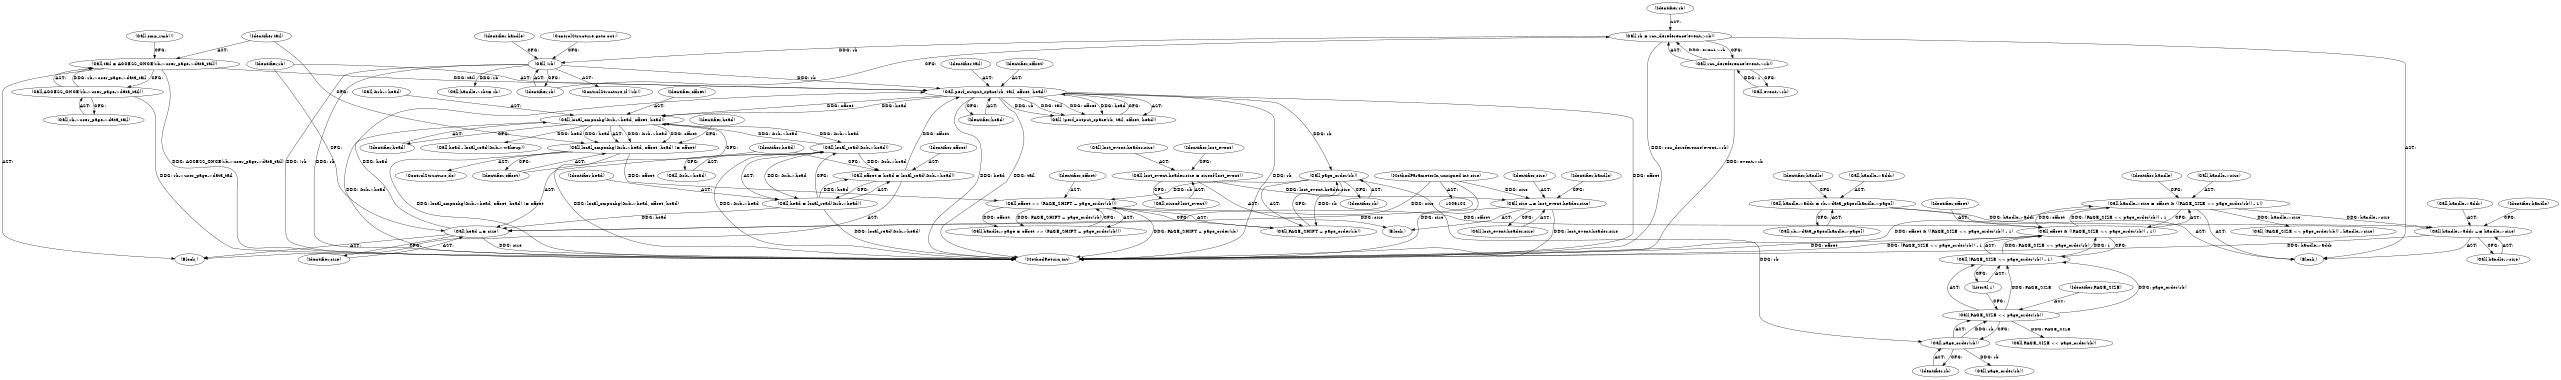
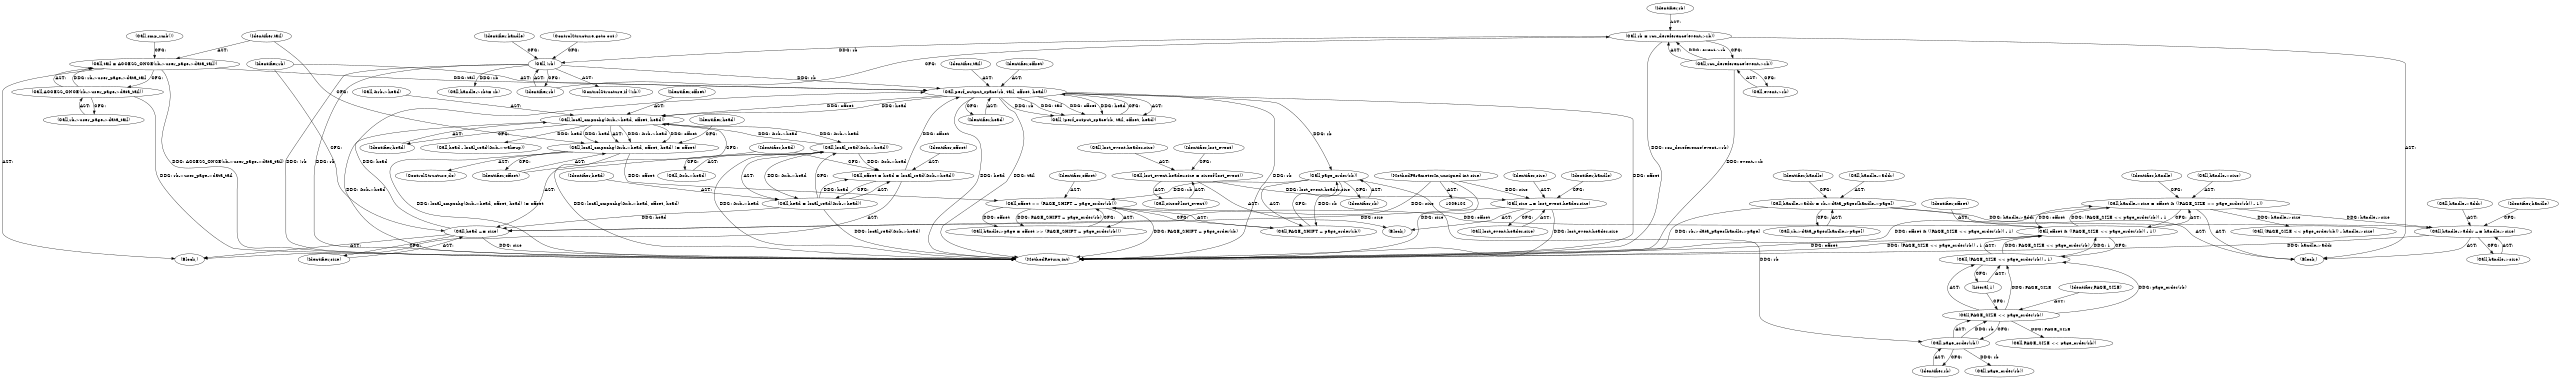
  digraph {
    fontname="DejaVu Serif"
    node [fontname="DejaVu Serif"]
    edge [fontname="DejaVu Serif"]
    n1 [label="(Call,handle->addr += handle->size)"]
    n2 [label="(MethodReturn,int)"]
    n3 [label="(Block,)"]
    n4 [label="(Call,handle->size)"]
    n5 [label="(Call,handle->size = offset & ((PAGE_SIZE << page_order(rb)) - 1))"]
    n6 [label="(Call,offset & ((PAGE_SIZE << page_order(rb)) - 1))"]
    n7 [label="(Call,(PAGE_SIZE << page_order(rb)) - handle->size)"]
    n8 [label="(Call,(PAGE_SIZE << page_order(rb)) - 1)"]
    n9 [label="(Literal,1)"]
    n10 [label="(Call,offset >> (PAGE_SHIFT + page_order(rb)))"]
    n11 [label="(Call,PAGE_SHIFT + page_order(rb))"]
    n12 [label="(Call,handle->page = offset >> (PAGE_SHIFT + page_order(rb)))"]
    n13 [label="(Call,page_order(rb))"]
    n14 [label="(Call,local_cmpxchg(&rb->head, offset, head) != offset)"]
    n15 [label="(ControlStructure,do)"]
    n16 [label="(Identifier,offset)"]
    n17 [label="(Call,local_cmpxchg(&rb->head, offset, head))"]
    n18 [label="(Call,local_read(&rb->head))"]
    n19 [label="(Identifier,head)"]
    n20 [label="(Call,head - local_read(&rb->wakeup))"]
    n21 [label="(Call,offset = head = local_read(&rb->head))"]
    n22 [label="(Call,head = local_read(&rb->head))"]
    n23 [label="(Call,&rb->head)"]
    n24 [label="(Call,perf_output_space(rb, tail, offset, head))"]
    n25 [label="(Block,)"]
    n26 [label="(Call,head += size)"]
    n27 [label="(Identifier,head)"]
    n28 [label="(Call,!perf_output_space(rb, tail, offset, head))"]
    n29 [label="(Call,page_order(rb))"]
    n30 [label="(Identifier,rb)"]
    n31 [label="(Call,!rb)"]
    n32 [label="(Identifier,rb)"]
    n33 [label="(Call,handle->rb\t= rb)"]
    n34 [label="(ControlStructure,if (!rb))"]
    n35 [label="(Call,rb = rcu_dereference(event->rb))"]
    n36 [label="(Call,rcu_dereference(event->rb))"]
    n37 [label="(Call,event->rb)"]
    n38 [label="(Call,tail = ACCESS_ONCE(rb->user_page->data_tail))"]
    n39 [label="(Call,ACCESS_ONCE(rb->user_page->data_tail))"]
    n40 [label="(Call,rb->user_page->data_tail)"]
    n41 [label="(Identifier,size)"]
    n42 [label="(Call,size += lost_event.header.size)"]
    n43 [label="(Call,lost_event.header.size)"]
    n44 [label="(Block,)"]
    n45 [label="(Call,lost_event.header.size = sizeof(lost_event))"]
    n46 [label="(Call,sizeof(lost_event))"]
    n47 [label="(MethodParameterIn,unsigned int size)"]
    n48 [label=1006102]
    n49 [label="(Call,PAGE_SIZE << page_order(rb))"]
    n50 [label="(Identifier,rb)"]
    n51 [label="(Call,page_order(rb))"]
    n52 [label="(Call,PAGE_SIZE << page_order(rb))"]
    n53 [label="(Call,handle->addr = rb->data_pages[handle->page])"]
    n54 [label="(Call,rb->data_pages[handle->page])"]
    n55 [label="(Identifier,handle)"]
    n56 [label="(Identifier,tail)"]
    n57 [label="(Identifier,lost_event)"]
    n58 [label="(Identifier,handle)"]
    n59 [label="(Identifier,PAGE_SIZE)"]
    n60 [label="(Identifier,handle)"]
    n61 [label="(Identifier,offset)"]
    n62 [label="(Identifier,rb)"]
    n63 [label="(ControlStructure,goto out;)"]
    n64 [label="(Call,handle->addr)"]
    n65 [label="(Identifier,offset)"]
    n66 [label="(Identifier,handle)"]
    n67 [label="(Identifier,head)"]
    n68 [label="(Identifier,offset)"]
    n69 [label="(Identifier,tail)"]
    n70 [label="(Call,handle->size)"]
    n71 [label="(Identifier,size)"]
    n72 [label="(Identifier,rb)"]
    n73 [label="(Identifier,offset)"]
    n74 [label="(Identifier,head)"]
    n75 [label="(Call,smp_rmb())"]
    n76 [label="(Identifier,head)"]
    n77 [label="(Call,handle->addr)"]
    n78 [label="(Identifier,handle)"]
    n79 [label="(Call,&rb->head)"]
    n80 [label="(Call,lost_event.header.size)"]
    n81 [label="(Identifier,offset)"]
    n1 -> n2 [label="DDG: handle->addr"]
    n1 -> n3 [label="AST: "]
    n1 -> n4 [label="CFG: "]
    n4 -> n1 [label="AST: "]
    n5 -> n1 [label="DDG: handle->size"]
    n5 -> n2 [label="DDG: offset & ((PAGE_SIZE << page_order(rb)) - 1)"]
    n5 -> n3 [label="AST: "]
    n5 -> n6 [label="CFG: "]
    n5 -> n7 [label="DDG: handle->size"]
    n6 -> n2 [label="DDG: offset"]
    n6 -> n2 [label="DDG: (PAGE_SIZE << page_order(rb)) - 1"]
    n6 -> n5 [label="AST: "]
    n6 -> n5 [label="DDG: offset"]
    n6 -> n5 [label="DDG: (PAGE_SIZE << page_order(rb)) - 1"]
    n6 -> n8 [label="CFG: "]
    n8 -> n6 [label="AST: "]
    n8 -> n6 [label="DDG: PAGE_SIZE << page_order(rb)"]
    n8 -> n6 [label="DDG: 1"]
    n8 -> n9 [label="CFG: "]
    n9 -> n8 [label="AST: "]
    n9 -> n49 [label="CFG: "]
    n10 -> n2 [label="DDG: PAGE_SHIFT + page_order(rb)"]
    n10 -> n6 [label="DDG: offset"]
    n10 -> n11 [label="CFG: "]
    n10 -> n12 [label="AST: "]
    n10 -> n12 [label="DDG: offset"]
    n10 -> n12 [label="DDG: PAGE_SHIFT + page_order(rb)"]
    n11 -> n10 [label="AST: "]
    n11 -> n13 [label="CFG: "]
    n12 -> n10 [label="CFG: "]
    n13 -> n10 [label="DDG: rb"]
    n13 -> n11 [label="AST: "]
    n13 -> n11 [label="DDG: rb"]
    n13 -> n29 [label="DDG: rb"]
    n13 -> n30 [label="CFG: "]
    n14 -> n2 [label="DDG: local_cmpxchg(&rb->head, offset, head) != offset"]
    n14 -> n2 [label="DDG: local_cmpxchg(&rb->head, offset, head)"]
    n14 -> n10 [label="DDG: offset"]
    n14 -> n15 [label="AST: "]
    n14 -> n16 [label="CFG: "]
    n16 -> n14 [label="AST: "]
    n16 -> n17 [label="CFG: "]
    n17 -> n2 [label="DDG: &rb->head"]
    n17 -> n14 [label="AST: "]
    n17 -> n14 [label="DDG: &rb->head"]
    n17 -> n14 [label="DDG: offset"]
    n17 -> n14 [label="DDG: head"]
    n17 -> n18 [label="DDG: &rb->head"]
    n17 -> n19 [label="CFG: "]
    n17 -> n20 [label="DDG: head"]
    n18 -> n2 [label="DDG: &rb->head"]
    n18 -> n17 [label="DDG: &rb->head"]
    n18 -> n21 [label="DDG: &rb->head"]
    n18 -> n22 [label="AST: "]
    n18 -> n22 [label="DDG: &rb->head"]
    n18 -> n23 [label="CFG: "]
    n19 -> n17 [label="AST: "]
    n21 -> n22 [label="CFG: "]
    n21 -> n24 [label="DDG: offset"]
    n21 -> n25 [label="AST: "]
    n22 -> n2 [label="DDG: local_read(&rb->head)"]
    n22 -> n18 [label="CFG: "]
    n22 -> n21 [label="AST: "]
    n22 -> n21 [label="DDG: head"]
    n22 -> n26 [label="DDG: head"]
    n23 -> n18 [label="AST: "]
    n24 -> n2 [label="DDG: head"]
    n24 -> n2 [label="DDG: tail"]
    n24 -> n2 [label="DDG: rb"]
    n24 -> n2 [label="DDG: offset"]
    n24 -> n13 [label="DDG: rb"]
    n24 -> n17 [label="DDG: offset"]
    n24 -> n17 [label="DDG: head"]
    n24 -> n27 [label="CFG: "]
    n24 -> n28 [label="AST: "]
    n24 -> n28 [label="DDG: rb"]
    n24 -> n28 [label="DDG: tail"]
    n24 -> n28 [label="DDG: offset"]
    n24 -> n28 [label="DDG: head"]
    n26 -> n2 [label="DDG: size"]
    n26 -> n24 [label="DDG: head"]
    n26 -> n25 [label="AST: "]
    n26 -> n41 [label="CFG: "]
    n27 -> n24 [label="AST: "]
    n28 -> n24 [label="CFG: "]
    n29 -> n49 [label="AST: "]
    n29 -> n49 [label="DDG: rb"]
    n29 -> n50 [label="CFG: "]
    n29 -> n51 [label="DDG: rb"]
    n30 -> n13 [label="AST: "]
    n31 -> n2 [label="DDG: !rb"]
    n31 -> n2 [label="DDG: rb"]
    n31 -> n24 [label="DDG: rb"]
    n31 -> n32 [label="CFG: "]
    n31 -> n33 [label="DDG: rb"]
    n31 -> n34 [label="AST: "]
    n32 -> n31 [label="AST: "]
    n32 -> n35 [label="CFG: "]
    n35 -> n2 [label="DDG: rcu_dereference(event->rb)"]
    n35 -> n3 [label="AST: "]
    n35 -> n31 [label="DDG: rb"]
    n35 -> n36 [label="CFG: "]
    n36 -> n2 [label="DDG: event->rb"]
    n36 -> n35 [label="AST: "]
    n36 -> n35 [label="DDG: event->rb"]
    n36 -> n37 [label="CFG: "]
-   n37 -> n36 [label="DDG: 1"]
+   n37 -> n36 [label="AST: "]
    n38 -> n2 [label="DDG: ACCESS_ONCE(rb->user_page->data_tail)"]
    n38 -> n24 [label="DDG: tail"]
    n38 -> n25 [label="AST: "]
    n38 -> n39 [label="CFG: "]
    n39 -> n2 [label="DDG: rb->user_page->data_tail"]
    n39 -> n38 [label="AST: "]
    n39 -> n38 [label="DDG: rb->user_page->data_tail"]
    n39 -> n40 [label="CFG: "]
    n40 -> n39 [label="AST: "]
    n41 -> n26 [label="AST: "]
    n42 -> n2 [label="DDG: lost_event.header.size"]
    n42 -> n26 [label="DDG: size"]
    n42 -> n43 [label="CFG: "]
    n42 -> n44 [label="AST: "]
    n43 -> n42 [label="AST: "]
    n45 -> n42 [label="DDG: lost_event.header.size"]
    n45 -> n44 [label="AST: "]
-   n45 -> n46 [label="CFG: "]
+   n45 -> n46 [label="AST: "]
    n46 -> n45 [label="AST: "]
    n47 -> n2 [label="DDG: size"]
    n47 -> n26 [label="DDG: size"]
    n47 -> n42 [label="DDG: size"]
    n47 -> n48 [label="AST: "]
    n49 -> n8 [label="AST: "]
    n49 -> n8 [label="DDG: PAGE_SIZE"]
    n49 -> n8 [label="DDG: page_order(rb)"]
    n49 -> n29 [label="CFG: "]
    n49 -> n52 [label="DDG: PAGE_SIZE"]
    n50 -> n29 [label="AST: "]
    n53 -> n1 [label="DDG: handle->addr"]
+   n53 -> n2 [label="DDG: rb->data_pages[handle->page]"]
    n53 -> n3 [label="AST: "]
    n53 -> n54 [label="CFG: "]
    n54 -> n53 [label="AST: "]
    n55 -> n42 [label="CFG: "]
    n56 -> n14 [label="CFG: "]
    n56 -> n38 [label="AST: "]
    n57 -> n45 [label="CFG: "]
    n58 -> n31 [label="CFG: "]
    n59 -> n49 [label="AST: "]
    n60 -> n5 [label="CFG: "]
    n61 -> n24 [label="AST: "]
    n62 -> n24 [label="AST: "]
    n62 -> n26 [label="CFG: "]
    n63 -> n31 [label="CFG: "]
    n64 -> n1 [label="AST: "]
    n65 -> n21 [label="AST: "]
    n66 -> n53 [label="CFG: "]
    n67 -> n21 [label="CFG: "]
    n67 -> n26 [label="AST: "]
    n68 -> n10 [label="AST: "]
    n69 -> n24 [label="AST: "]
    n70 -> n5 [label="AST: "]
    n71 -> n42 [label="AST: "]
    n72 -> n35 [label="AST: "]
    n73 -> n17 [label="AST: "]
    n74 -> n22 [label="AST: "]
    n75 -> n38 [label="CFG: "]
    n76 -> n14 [label="CFG: "]
    n77 -> n53 [label="AST: "]
    n78 -> n1 [label="CFG: "]
    n79 -> n17 [label="AST: "]
    n80 -> n45 [label="AST: "]
    n81 -> n6 [label="AST: "]
  }
